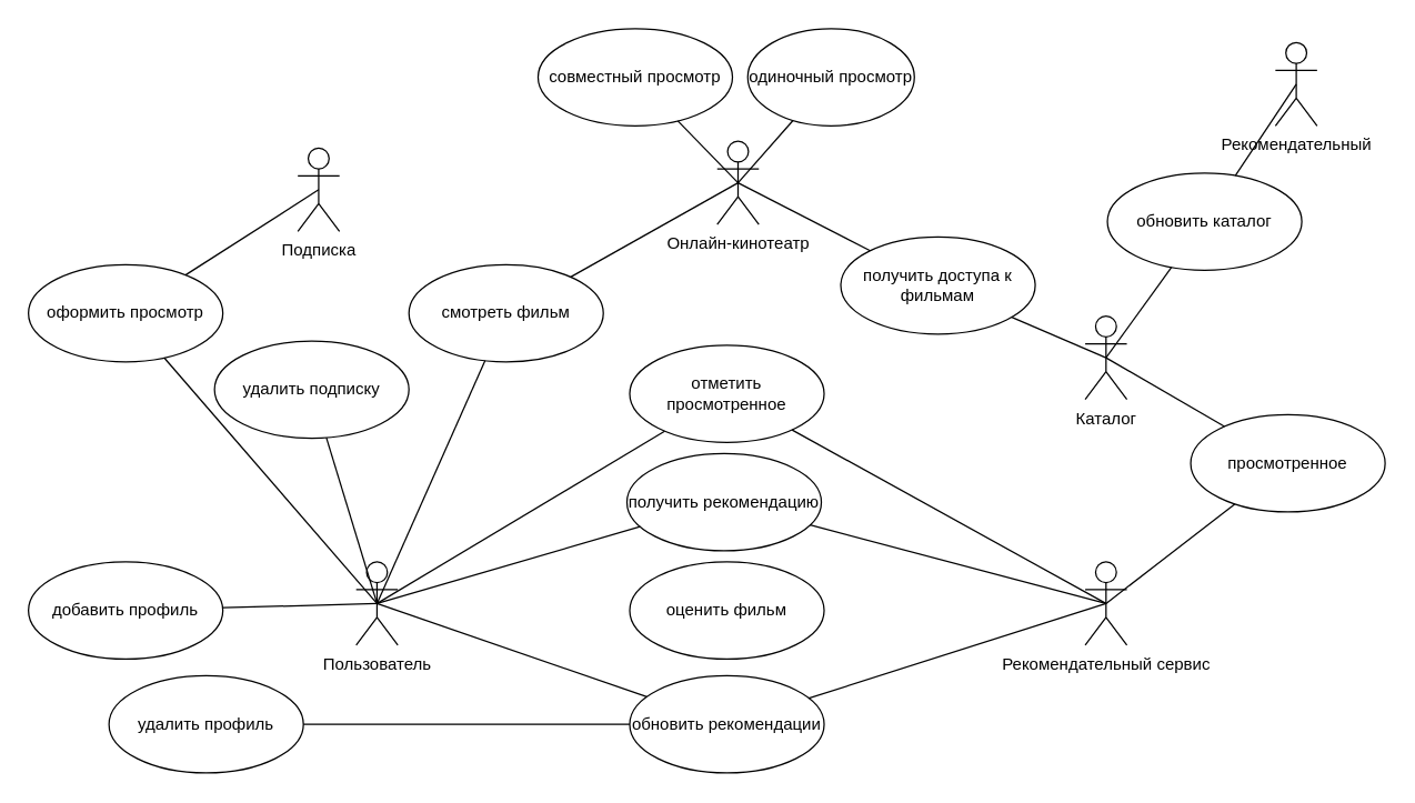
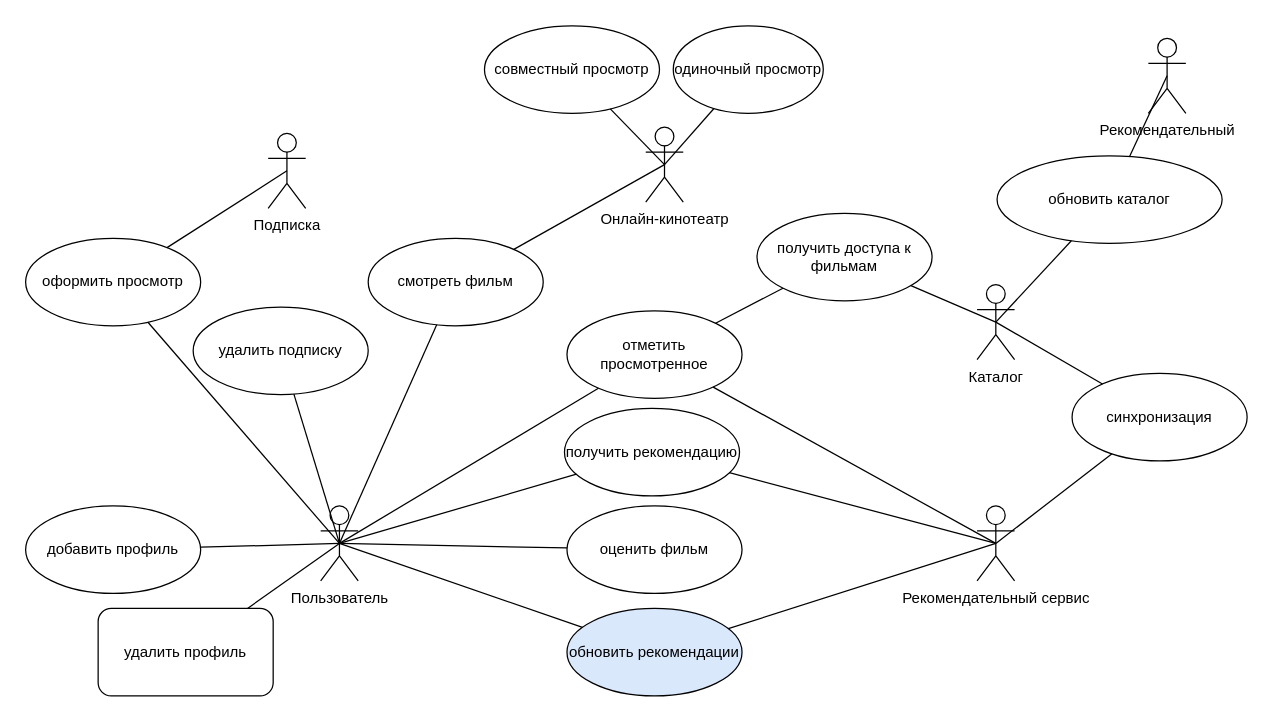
  <mxCell id="0" />
  <mxCell id="1" parent="0" />
  <mxCell id="2" value="Подписка" style="shape=umlActor;verticalLabelPosition=bottom;verticalAlign=top;html=1;" vertex="1" parent="1"><mxGeometry x="214" y="106" width="30" height="60" as="geometry" /></mxCell>
  <mxCell id="3" value="Пользователь" style="shape=umlActor;verticalLabelPosition=bottom;verticalAlign=top;html=1;" vertex="1" parent="1"><mxGeometry x="256" y="404" width="30" height="60" as="geometry" /></mxCell>
  <mxCell id="4" value="Онлайн-кинотеатр" style="shape=umlActor;verticalLabelPosition=bottom;verticalAlign=top;html=1;" vertex="1" parent="1"><mxGeometry x="516" y="101" width="30" height="60" as="geometry" /></mxCell>
  <mxCell id="5" value="Каталог" style="shape=umlActor;verticalLabelPosition=bottom;verticalAlign=top;html=1;" vertex="1" parent="1"><mxGeometry x="781" y="227" width="30" height="60" as="geometry" /></mxCell>
  <mxCell id="6" value="Рекомендательный" style="shape=umlActor;verticalLabelPosition=bottom;verticalAlign=top;html=1;" vertex="1" parent="1"><mxGeometry x="918" y="30" width="30" height="60" as="geometry" /></mxCell>
  <mxCell id="7" value="Рекомендательный сервис" style="shape=umlActor;verticalLabelPosition=bottom;verticalAlign=top;html=1;" vertex="1" parent="1"><mxGeometry x="781" y="404" width="30" height="60" as="geometry" /></mxCell>
  <mxCell id="8" value="оформить просмотр" style="ellipse;whiteSpace=wrap;html=1;" vertex="1" parent="1"><mxGeometry x="20" y="190" width="140" height="70" as="geometry" /></mxCell>
  <mxCell id="9" style="edgeStyle=none;curved=1;rounded=0;orthogonalLoop=1;jettySize=auto;html=1;entryX=0.5;entryY=0.5;entryDx=0;entryDy=0;entryPerimeter=0;fontSize=12;startSize=8;endSize=8;endArrow=none;endFill=0;" edge="1" parent="1" source="8" target="2"><mxGeometry relative="1" as="geometry" /></mxCell>
  <mxCell id="10" style="edgeStyle=none;curved=1;rounded=0;orthogonalLoop=1;jettySize=auto;html=1;entryX=0.5;entryY=0.5;entryDx=0;entryDy=0;entryPerimeter=0;fontSize=12;startSize=8;endSize=8;endArrow=none;endFill=0;" edge="1" parent="1" source="8" target="3"><mxGeometry relative="1" as="geometry" /></mxCell>
  <mxCell id="11" value="смотреть фильм" style="ellipse;whiteSpace=wrap;html=1;" vertex="1" parent="1"><mxGeometry x="294" y="190" width="140" height="70" as="geometry" /></mxCell>
  <mxCell id="12" style="edgeStyle=none;curved=1;rounded=0;orthogonalLoop=1;jettySize=auto;html=1;entryX=0.5;entryY=0.5;entryDx=0;entryDy=0;entryPerimeter=0;fontSize=12;startSize=8;endSize=8;endArrow=none;endFill=0;" edge="1" parent="1" source="11" target="4"><mxGeometry relative="1" as="geometry"><mxPoint x="186" y="316" as="targetPoint" /></mxGeometry></mxCell>
  <mxCell id="13" style="edgeStyle=none;curved=1;rounded=0;orthogonalLoop=1;jettySize=auto;html=1;entryX=0.5;entryY=0.5;entryDx=0;entryDy=0;entryPerimeter=0;fontSize=12;startSize=8;endSize=8;endArrow=none;endFill=0;" edge="1" parent="1" source="11" target="3"><mxGeometry relative="1" as="geometry"><mxPoint x="189" y="564" as="targetPoint" /></mxGeometry></mxCell>
  <mxCell id="14" value="удалить подписку" style="ellipse;whiteSpace=wrap;html=1;" vertex="1" parent="1"><mxGeometry x="154" y="245" width="140" height="70" as="geometry" /></mxCell>
  <mxCell id="15" style="edgeStyle=none;curved=1;rounded=0;orthogonalLoop=1;jettySize=auto;html=1;entryX=0.5;entryY=0.5;entryDx=0;entryDy=0;entryPerimeter=0;fontSize=12;startSize=8;endSize=8;endArrow=none;endFill=0;" edge="1" parent="1" source="14" target="3"><mxGeometry relative="1" as="geometry"><mxPoint x="-64" y="337" as="targetPoint" /></mxGeometry></mxCell>
  <mxCell id="16" value="совместный просмотр" style="ellipse;whiteSpace=wrap;html=1;" vertex="1" parent="1"><mxGeometry x="387" y="20" width="140" height="70" as="geometry" /></mxCell>
  <mxCell id="17" style="edgeStyle=none;curved=1;rounded=0;orthogonalLoop=1;jettySize=auto;html=1;entryX=0.5;entryY=0.5;entryDx=0;entryDy=0;entryPerimeter=0;fontSize=12;startSize=8;endSize=8;endArrow=none;endFill=0;" edge="1" parent="1" source="16" target="4"><mxGeometry relative="1" as="geometry"><mxPoint x="182" y="86" as="targetPoint" /></mxGeometry></mxCell>
  <mxCell id="18" value="получить доступа к фильмам" style="ellipse;whiteSpace=wrap;html=1;" vertex="1" parent="1"><mxGeometry x="605" y="170" width="140" height="70" as="geometry" /></mxCell>
- <mxCell id="19" style="edgeStyle=none;curved=1;rounded=0;orthogonalLoop=1;jettySize=auto;html=1;entryX=0.5;entryY=0.5;entryDx=0;entryDy=0;entryPerimeter=0;fontSize=12;startSize=8;endSize=8;endArrow=none;endFill=0;" edge="1" parent="1" source="18" target="4"><mxGeometry relative="1" as="geometry"><mxPoint x="143" y="112" as="targetPoint" /></mxGeometry></mxCell>
+ <mxCell id="19" style="edgeStyle=none;curved=1;rounded=0;orthogonalLoop=1;jettySize=auto;html=1;fontSize=12;startSize=8;endSize=8;endArrow=none;endFill=0;" edge="1" parent="1" source="18" target="26"><mxGeometry relative="1" as="geometry"><mxPoint x="143" y="112" as="targetPoint" /></mxGeometry></mxCell>
  <mxCell id="20" style="edgeStyle=none;curved=1;rounded=0;orthogonalLoop=1;jettySize=auto;html=1;entryX=0.5;entryY=0.5;entryDx=0;entryDy=0;entryPerimeter=0;fontSize=12;startSize=8;endSize=8;endArrow=none;endFill=0;" edge="1" parent="1" source="18" target="5"><mxGeometry relative="1" as="geometry"><mxPoint x="146" y="360" as="targetPoint" /></mxGeometry></mxCell>
- <mxCell id="21" value="обновить каталог" style="ellipse;whiteSpace=wrap;html=1;" vertex="1" parent="1"><mxGeometry x="797" y="124" width="140" height="70" as="geometry" /></mxCell>
+ <mxCell id="21" value="обновить каталог" style="ellipse;whiteSpace=wrap;html=1;" vertex="1" parent="1"><mxGeometry x="797" y="124" width="180" height="70" as="geometry" /></mxCell>
  <mxCell id="22" style="edgeStyle=none;curved=1;rounded=0;orthogonalLoop=1;jettySize=auto;html=1;entryX=0.5;entryY=0.5;entryDx=0;entryDy=0;entryPerimeter=0;fontSize=12;startSize=8;endSize=8;endArrow=none;endFill=0;" edge="1" parent="1" source="21" target="6"><mxGeometry relative="1" as="geometry"><mxPoint x="153" y="122" as="targetPoint" /></mxGeometry></mxCell>
  <mxCell id="23" style="edgeStyle=none;curved=1;rounded=0;orthogonalLoop=1;jettySize=auto;html=1;entryX=0.5;entryY=0.5;entryDx=0;entryDy=0;entryPerimeter=0;fontSize=12;startSize=8;endSize=8;endArrow=none;endFill=0;" edge="1" parent="1" source="21" target="5"><mxGeometry relative="1" as="geometry"><mxPoint x="156" y="370" as="targetPoint" /></mxGeometry></mxCell>
  <mxCell id="24" value="одиночный просмотр" style="ellipse;whiteSpace=wrap;html=1;" vertex="1" parent="1"><mxGeometry x="538" y="20" width="120" height="70" as="geometry" /></mxCell>
  <mxCell id="25" style="edgeStyle=none;curved=1;rounded=0;orthogonalLoop=1;jettySize=auto;html=1;entryX=0.5;entryY=0.5;entryDx=0;entryDy=0;entryPerimeter=0;fontSize=12;startSize=8;endSize=8;endArrow=none;endFill=0;" edge="1" parent="1" source="24" target="4"><mxGeometry relative="1" as="geometry"><mxPoint x="166" y="380" as="targetPoint" /></mxGeometry></mxCell>
  <mxCell id="26" value="отметить просмотренное" style="ellipse;whiteSpace=wrap;html=1;" vertex="1" parent="1"><mxGeometry x="453" y="248" width="140" height="70" as="geometry" /></mxCell>
  <mxCell id="27" style="edgeStyle=none;curved=1;rounded=0;orthogonalLoop=1;jettySize=auto;html=1;entryX=0.5;entryY=0.5;entryDx=0;entryDy=0;entryPerimeter=0;fontSize=12;startSize=8;endSize=8;endArrow=none;endFill=0;" edge="1" parent="1" source="26" target="7"><mxGeometry relative="1" as="geometry"><mxPoint x="173" y="142" as="targetPoint" /></mxGeometry></mxCell>
  <mxCell id="28" style="edgeStyle=none;curved=1;rounded=0;orthogonalLoop=1;jettySize=auto;html=1;entryX=0.5;entryY=0.5;entryDx=0;entryDy=0;entryPerimeter=0;fontSize=12;startSize=8;endSize=8;endArrow=none;endFill=0;" edge="1" parent="1" source="26" target="3"><mxGeometry relative="1" as="geometry"><mxPoint x="176" y="390" as="targetPoint" /></mxGeometry></mxCell>
- <mxCell id="29" value="просмотренное" style="ellipse;whiteSpace=wrap;html=1;" vertex="1" parent="1"><mxGeometry x="857" y="298" width="140" height="70" as="geometry" /></mxCell>
+ <mxCell id="29" value="синхронизация" style="ellipse;whiteSpace=wrap;html=1;" vertex="1" parent="1"><mxGeometry x="857" y="298" width="140" height="70" as="geometry" /></mxCell>
  <mxCell id="30" style="edgeStyle=none;curved=1;rounded=0;orthogonalLoop=1;jettySize=auto;html=1;entryX=0.5;entryY=0.5;entryDx=0;entryDy=0;entryPerimeter=0;fontSize=12;startSize=8;endSize=8;endArrow=none;endFill=0;" edge="1" parent="1" source="29" target="5"><mxGeometry relative="1" as="geometry"><mxPoint x="780" y="176" as="targetPoint" /></mxGeometry></mxCell>
  <mxCell id="31" style="edgeStyle=none;curved=1;rounded=0;orthogonalLoop=1;jettySize=auto;html=1;entryX=0.5;entryY=0.5;entryDx=0;entryDy=0;entryPerimeter=0;fontSize=12;startSize=8;endSize=8;endArrow=none;endFill=0;" edge="1" parent="1" source="29" target="7"><mxGeometry relative="1" as="geometry"><mxPoint x="556" y="322" as="targetPoint" /></mxGeometry></mxCell>
  <mxCell id="32" value="получить рекомендацию" style="ellipse;whiteSpace=wrap;html=1;" vertex="1" parent="1"><mxGeometry x="451" y="326" width="140" height="70" as="geometry" /></mxCell>
  <mxCell id="33" style="edgeStyle=none;curved=1;rounded=0;orthogonalLoop=1;jettySize=auto;html=1;entryX=0.5;entryY=0.5;entryDx=0;entryDy=0;entryPerimeter=0;fontSize=12;startSize=8;endSize=8;endArrow=none;endFill=0;" edge="1" parent="1" source="32" target="7"><mxGeometry relative="1" as="geometry"><mxPoint x="489" y="177" as="targetPoint" /></mxGeometry></mxCell>
  <mxCell id="34" style="edgeStyle=none;curved=1;rounded=0;orthogonalLoop=1;jettySize=auto;html=1;entryX=0.5;entryY=0.5;entryDx=0;entryDy=0;entryPerimeter=0;fontSize=12;startSize=8;endSize=8;endArrow=none;endFill=0;" edge="1" parent="1" source="32" target="3"><mxGeometry relative="1" as="geometry"><mxPoint x="265" y="323" as="targetPoint" /></mxGeometry></mxCell>
  <mxCell id="35" value="оценить фильм" style="ellipse;whiteSpace=wrap;html=1;" vertex="1" parent="1"><mxGeometry x="453" y="404" width="140" height="70" as="geometry" /></mxCell>
- <mxCell id="37" value="обновить рекомендации" style="ellipse;whiteSpace=wrap;html=1;" vertex="1" parent="1"><mxGeometry x="453" y="486" width="140" height="70" as="geometry" /></mxCell>
+ <mxCell id="36" style="edgeStyle=none;curved=1;rounded=0;orthogonalLoop=1;jettySize=auto;html=1;entryX=0.5;entryY=0.5;entryDx=0;entryDy=0;entryPerimeter=0;fontSize=12;startSize=8;endSize=8;endArrow=none;endFill=0;" edge="1" parent="1" source="35" target="3"><mxGeometry relative="1" as="geometry"><mxPoint x="238" y="417" as="targetPoint" /></mxGeometry></mxCell>
+ <mxCell id="37" value="обновить рекомендации" style="ellipse;whiteSpace=wrap;html=1;fillColor=#dae8fc;" vertex="1" parent="1"><mxGeometry x="453" y="486" width="140" height="70" as="geometry" /></mxCell>
  <mxCell id="38" style="edgeStyle=none;curved=1;rounded=0;orthogonalLoop=1;jettySize=auto;html=1;entryX=0.5;entryY=0.5;entryDx=0;entryDy=0;entryPerimeter=0;fontSize=12;startSize=8;endSize=8;endArrow=none;endFill=0;" edge="1" parent="1" source="37" target="7"><mxGeometry relative="1" as="geometry"><mxPoint x="429" y="379" as="targetPoint" /></mxGeometry></mxCell>
  <mxCell id="39" style="edgeStyle=none;curved=1;rounded=0;orthogonalLoop=1;jettySize=auto;html=1;entryX=0.5;entryY=0.5;entryDx=0;entryDy=0;entryPerimeter=0;fontSize=12;startSize=8;endSize=8;endArrow=none;endFill=0;" edge="1" parent="1" source="37" target="3"><mxGeometry relative="1" as="geometry"><mxPoint x="205" y="525" as="targetPoint" /></mxGeometry></mxCell>
- <mxCell id="40" value="удалить профиль" style="ellipse;whiteSpace=wrap;html=1;" vertex="1" parent="1"><mxGeometry x="78" y="486" width="140" height="70" as="geometry" /></mxCell>
- <mxCell id="41" style="edgeStyle=none;curved=1;rounded=0;orthogonalLoop=1;jettySize=auto;html=1;fontSize=12;startSize=8;endSize=8;endArrow=none;endFill=0;" edge="1" parent="1" source="40" target="37"><mxGeometry relative="1" as="geometry"><mxPoint x="112" y="391" as="targetPoint" /></mxGeometry></mxCell>
+ <mxCell id="40" value="удалить профиль" style="whiteSpace=wrap;html=1;rounded=1;" vertex="1" parent="1"><mxGeometry x="78" y="486" width="140" height="70" as="geometry" /></mxCell>
+ <mxCell id="41" style="edgeStyle=none;curved=1;rounded=0;orthogonalLoop=1;jettySize=auto;html=1;entryX=0.5;entryY=0.5;entryDx=0;entryDy=0;entryPerimeter=0;fontSize=12;startSize=8;endSize=8;endArrow=none;endFill=0;" edge="1" parent="1" source="40" target="3"><mxGeometry relative="1" as="geometry"><mxPoint x="112" y="391" as="targetPoint" /></mxGeometry></mxCell>
  <mxCell id="42" value="добавить профиль" style="ellipse;whiteSpace=wrap;html=1;" vertex="1" parent="1"><mxGeometry x="20" y="404" width="140" height="70" as="geometry" /></mxCell>
  <mxCell id="43" style="edgeStyle=none;curved=1;rounded=0;orthogonalLoop=1;jettySize=auto;html=1;entryX=0.5;entryY=0.5;entryDx=0;entryDy=0;entryPerimeter=0;fontSize=12;startSize=8;endSize=8;endArrow=none;endFill=0;" edge="1" parent="1" source="42" target="3"><mxGeometry relative="1" as="geometry"><mxPoint x="126" y="340" as="targetPoint" /></mxGeometry></mxCell>
